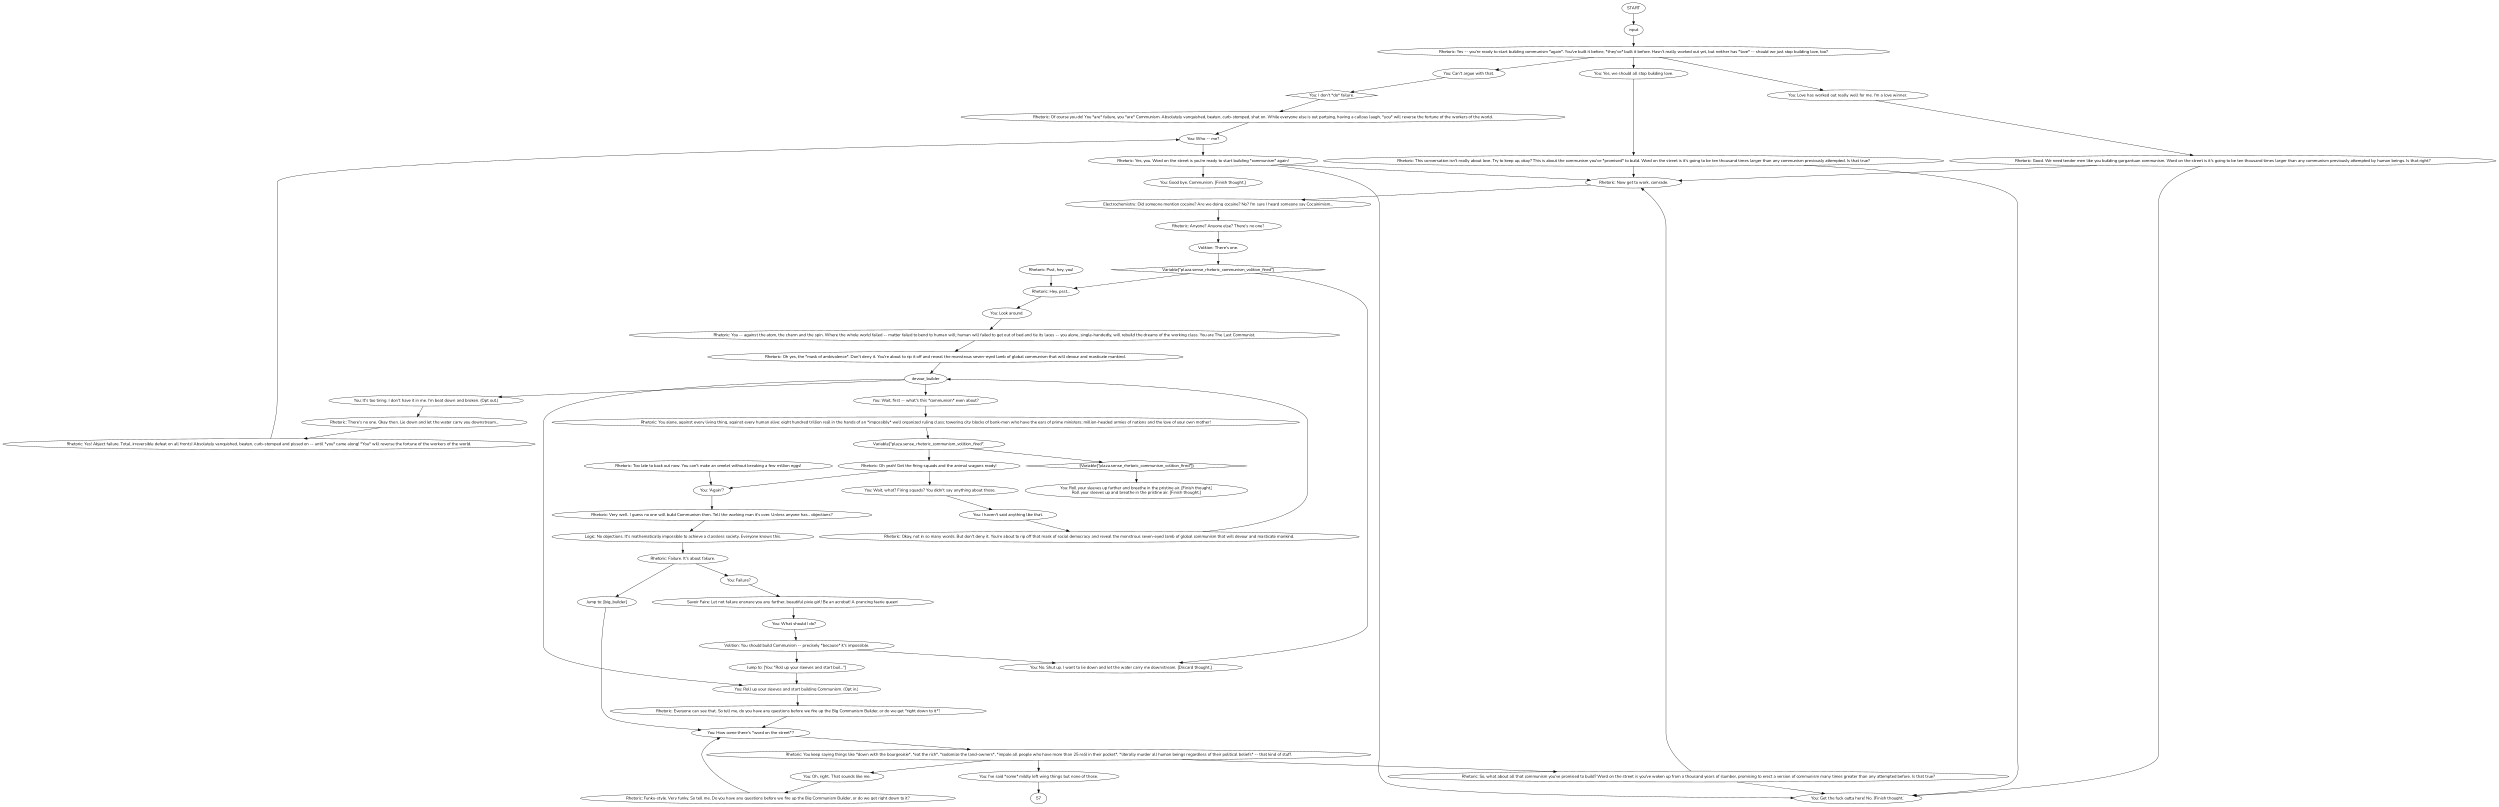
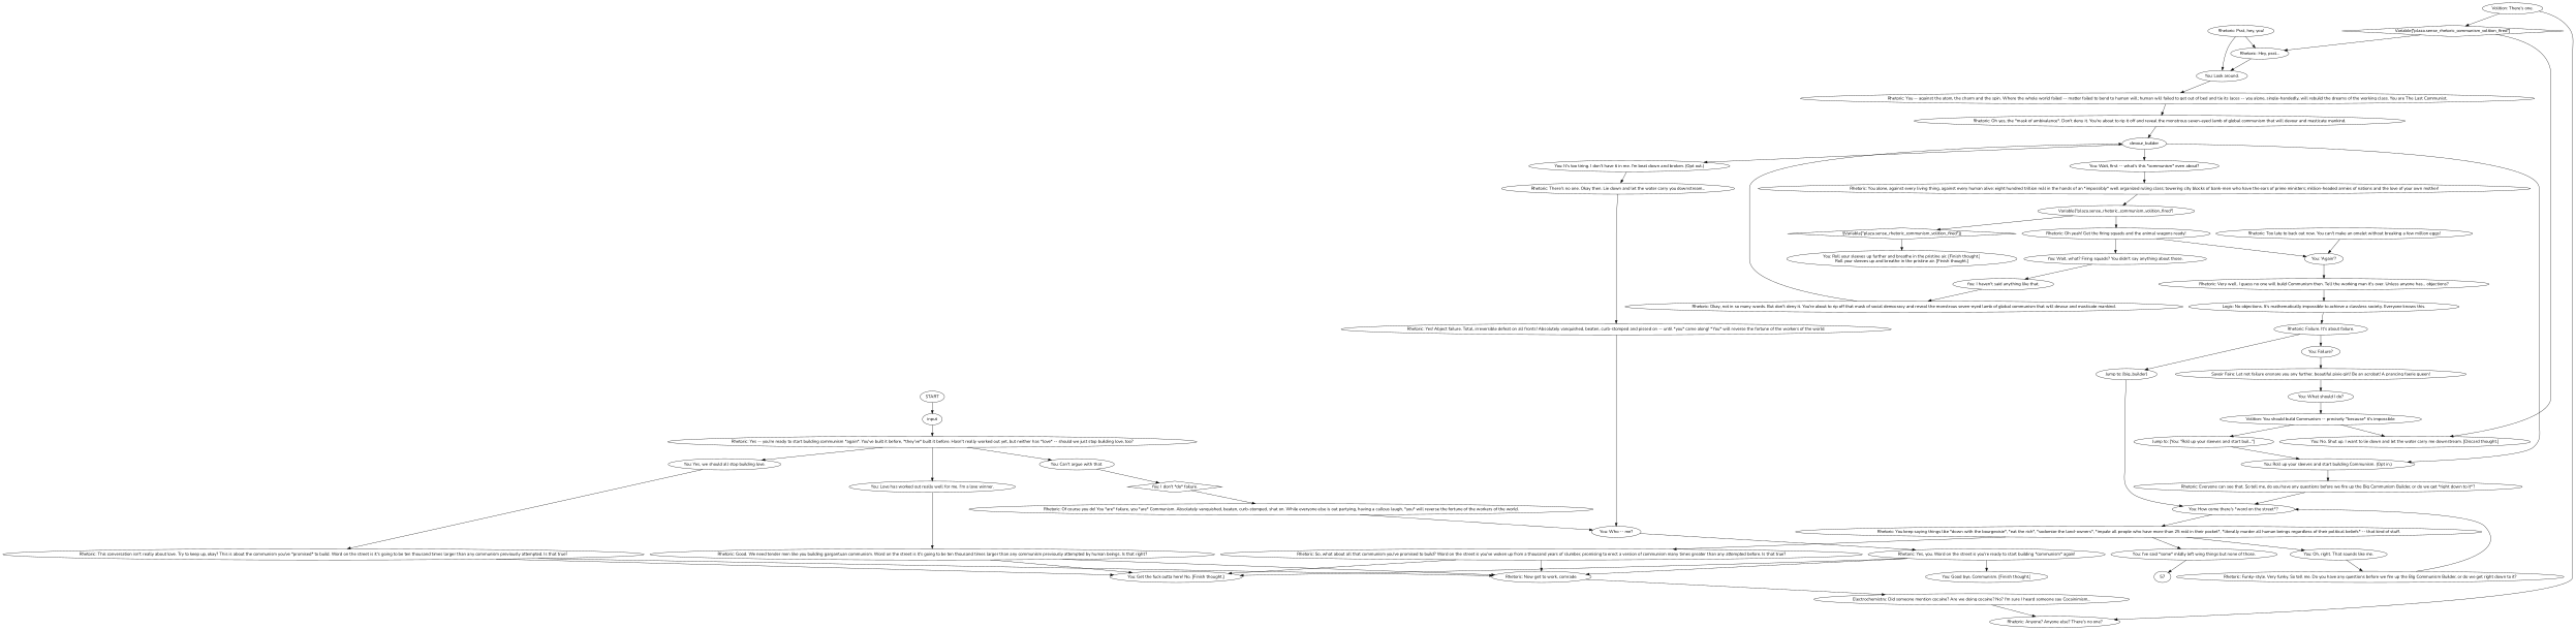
  digraph {
    fontname=Nunito
    node [fontname=Nunito]
    edge [fontname=Nunito]
    n1 [label=START]
    n2 [label=input]
    n3 [label="Rhetoric: Yes -- you're ready to start building communism *again*. You've built it before, *they've* built it before. Hasn't really worked out yet, but neither has *love* -- should we just stop building love, too?"]
    n4 [label="You: Can't argue with that."]
    n5 [label="You: Love has worked out really well for me. I'm a love winner."]
    n6 [label="You: Yes, we should all stop building love."]
    n7 [label="Jump to: [You: \"Roll up your sleeves and start buil...\"]"]
    n8 [label="You: Roll up your sleeves and start building Communism. (Opt in.)"]
    n9 [label="Rhetoric: Everyone can see that. So tell me, do you have any questions before we fire up the Big Communism Builder, or do we get *right down to it*?"]
    n10 [label="You: I don't *do* failure." shape=diamond]
    n11 [label="Rhetoric: Of course you do! You *are* failure, you *are* Communism. Absolutely vanquished, beaten, curb-stomped, shat on. While everyone else is out partying, having a callous laugh, *you* will reverse the fortune of the workers of the world."]
    n12 [label="You: Who -- me?"]
    n13 [label="Rhetoric: Yes, you. Word on the street is you're ready to start building *communism* again!"]
    n14 [label="Rhetoric: Anyone? Anyone else? There's no one?"]
    n15 [label="Volition: There's one."]
    n16 [label="Variable[\"plaza.sense_rhetoric_communism_volition_fired\"]" shape=diamond]
    n17 [label="You: Wait, what? Firing squads? You didn't say anything about those."]
    n18 [label="You: I haven't said anything like that."]
    n19 [label="Rhetoric: Okay, not in so many words. But don't deny it. You're about to rip off that mask of social democracy and reveal the monstrous seven-eyed lamb of global communism that will devour and masticate mankind."]
    n20 [label="You: Oh, right. That sounds like me."]
    n21 [label="Rhetoric: Funky-style. Very funky. So tell me. Do you have any questions before we fire up the Big Communism Builder, or do we get right down to it?"]
    n22 [label="You: How come there's *word on the street*?"]
    n23 [label="You: Wait, first -- what's this *communism* even about?"]
    n24 [label="Rhetoric: You alone, against every living thing, against every human alive: eight hundred trillion reál in the hands of an *impossibly* well organized ruling class; towering city blocks of bank-men who have the ears of prime ministers; million-headed armies of nations and the love of your own mother!"]
    n25 [label="Variable[\"plaza.sense_rhetoric_communism_volition_fired\"]"]
    n26 [label="You: No. Shut up. I want to lie down and let the water carry me downstream. [Discard thought.]"]
    n27 [label="Rhetoric: Hey, psst..."]
    n28 [label="You: Get the fuck outta here! No. [Finish thought.]"]
    n29 [label="You: Good bye, Communism. [Finish thought.]"]
    n30 [label="Rhetoric: Now get to work, comrade."]
    n31 [label="Electrochemistry: Did someone mention cocaine? Are we doing cocaine? No? I'm sure I heard someone say Cocainimism..."]
    n32 [label="Rhetoric: Good. We need tender men like you building gargantuan communism. Word on the street is it's going to be ten thousand times larger than any communism previously attempted by human beings. Is that right?"]
    n33 [label="You: Failure?"]
    n34 [label="Savoir Faire: Let not failure ensnare you any further, beautiful pixie girl! Be an acrobat! A prancing faerie queen!"]
    n35 [label="You: What should I do?"]
    n36 [label="Volition: You should build Communism -- precisely *because* it's impossible."]
    n37 [label="You: I've said *some* mildly left wing things but none of those."]
    57
    n39 [label="Rhetoric: You keep saying things like *down with the bourgeoisie*, *eat the rich*, *sodomize the land-owners*, *impale all people who have more than 25 reál in their pocket*, *literally murder all human beings regardless of their political beliefs* -- that kind of stuff."]
    n40 [label="Logic: No objections. It's mathematically impossible to achieve a classless society. Everyone knows this."]
    n41 [label="Rhetoric: Failure. It's about failure."]
    n42 [label="Jump to: [big_builder]"]
    n43 [label="Rhetoric: This conversation isn't really about love. Try to keep up, okay? This is about the communism you've *promised* to build. Word on the street is it's going to be ten thousand times larger than any communism previously attempted. Is that true?"]
    n44 [label=devour_builder]
    n45 [label="You: It's too tiring. I don't have it in me. I'm beat down and broken. (Opt out.)"]
    n46 [label="Rhetoric: There's no one. Okay then. Lie down and let the water carry you downstream..."]
    n47 [label="Rhetoric: Yes! Abject failure. Total, irreversible defeat on all fronts! Absolutely vanquished, beaten, curb-stomped and pissed on -- until *you* came along! *You* will reverse the fortune of the workers of the world."]
    n48 [label="Rhetoric: So, what about all that communism you've promised to build? Word on the street is you've woken up from a thousand years of slumber, promising to erect a version of communism many times greater than any attempted before. Is that true?"]
    n49 [label="Rhetoric: Too late to back out now. You can't make an omelet without breaking a few million eggs!"]
    n50 [label="You: 'Again'?"]
    n51 [label="Rhetoric: Very well. I guess no one will build Communism then. Tell the working man it's over. Unless anyone has... objections?"]
    n52 [label="You: Look around."]
    n53 [label="Rhetoric: You -- against the atom, the charm and the spin. Where the whole world failed -- matter failed to bend to human will; human will failed to get out of bed and tie its laces -- you alone, single-handedly, will rebuild the dreams of the working class. You are The Last Communist."]
    n54 [label="Rhetoric: Psst, hey, you!"]
    n55 [label="You: Roll your sleeves up further and breathe in the pristine air. [Finish thought.]\nRoll your sleeves up and breathe in the pristine air. [Finish thought.]"]
    n56 [label="!(Variable[\"plaza.sense_rhetoric_communism_volition_fired\"])" shape=diamond]
    n57 [label="Rhetoric: Oh yeah! Get the firing squads and the animal wagons ready!"]
    n58 [label="Rhetoric: Oh yes, the *mask of ambivalence*. Don't deny it. You're about to rip it off and reveal the monstrous seven-eyed lamb of global communism that will devour and masticate mankind."]
    n1 -> n2
    n2 -> n3
    n3 -> n4
    n3 -> n5
    n3 -> n6
    n4 -> n10
    n5 -> n32
    n6 -> n43
    n7 -> n8
    n8 -> n9
    n9 -> n22
    n10 -> n11
    n11 -> n12
    n12 -> n13
    n13 -> n28
    n13 -> n29
    n13 -> n30
-   n14 -> n15
+   n15 -> n14
    n15 -> n16
    n16 -> n26
    n16 -> n27
    n17 -> n18
    n18 -> n19
    n19 -> n44
    n20 -> n21
    n21 -> n22
    n22 -> n39
    n23 -> n24
    n24 -> n25
    n25 -> n56
    n25 -> n57
    n27 -> n52
    n30 -> n31
    n31 -> n14
    n32 -> n28
    n32 -> n30
    n33 -> n34
    n34 -> n35
    n35 -> n36
    n36 -> n7
    n36 -> n26
    n37 -> 57
    n39 -> n20
    n39 -> n37
    n39 -> n48
    n40 -> n41
    n41 -> n33
    n41 -> n42
    n42 -> n22
    n43 -> n28
    n43 -> n30
    n44 -> n8
    n44 -> n23
    n44 -> n45
    n45 -> n46
    n46 -> n47
    n47 -> n12
    n48 -> n28
    n48 -> n30
    n49 -> n50
    n50 -> n51
    n51 -> n40
    n52 -> n53
    n53 -> n58
    n54 -> n27
+   n54 -> n52
    n56 -> n55
    n57 -> n17
    n57 -> n50
    n58 -> n44
  }
